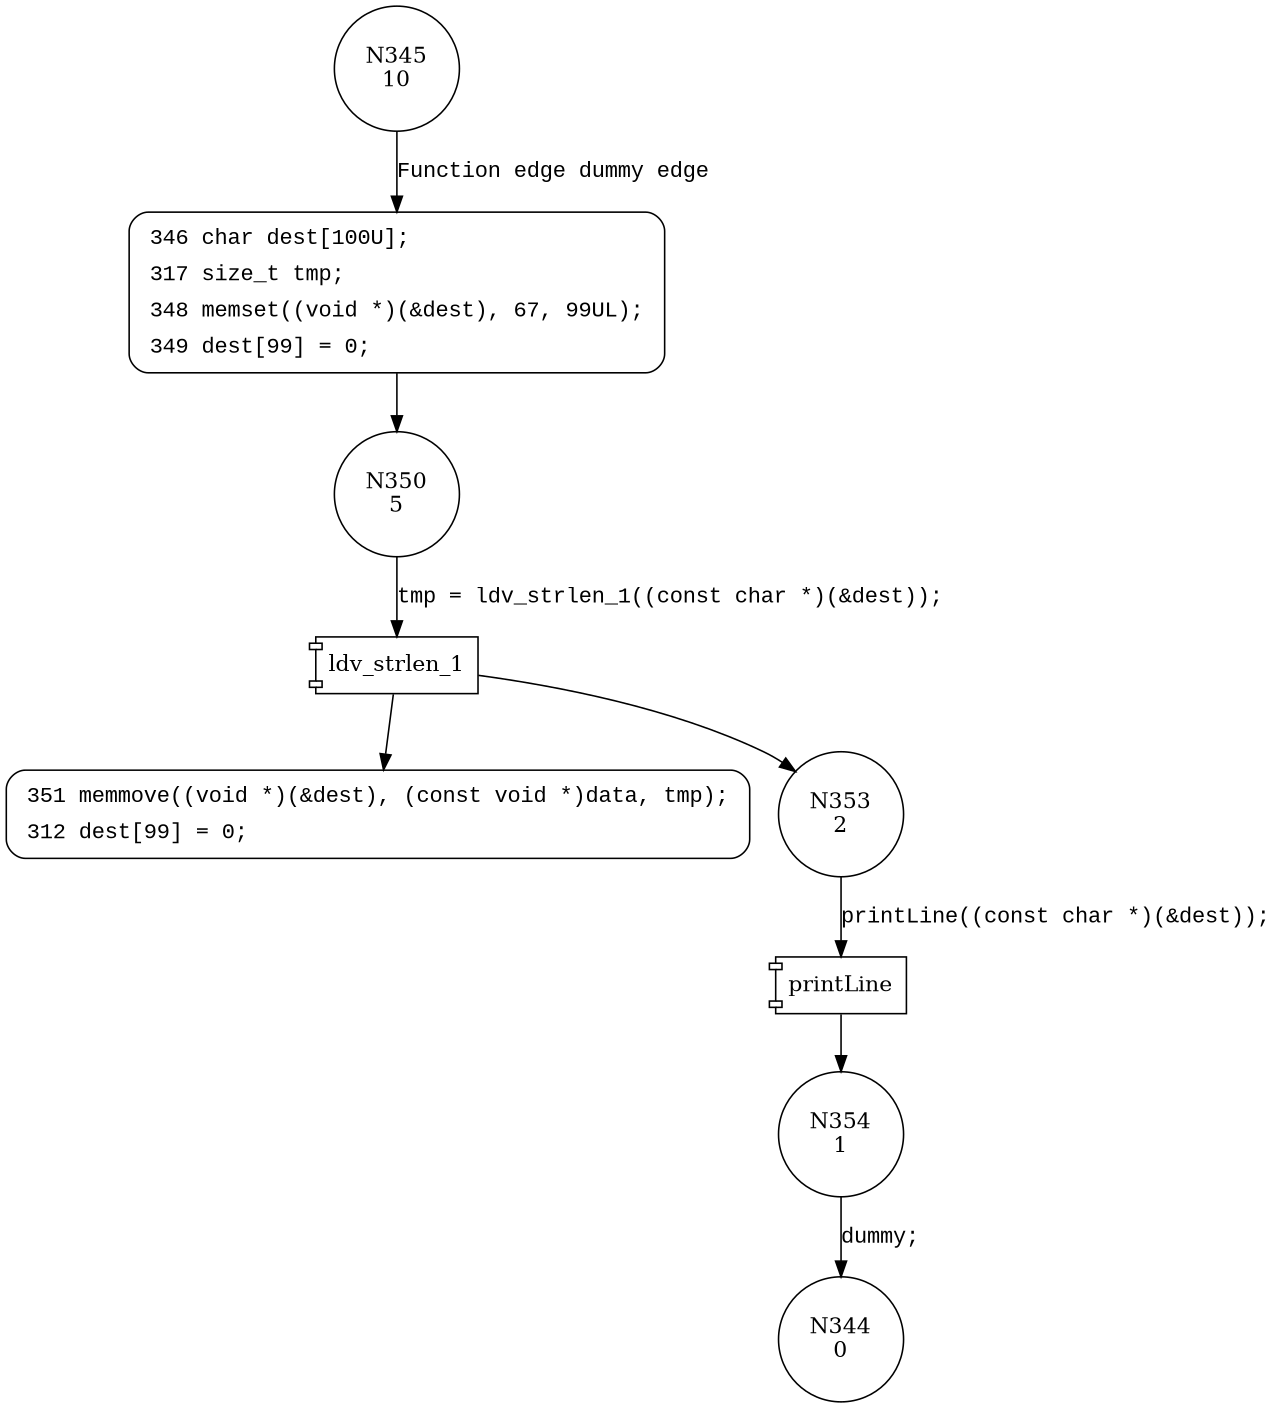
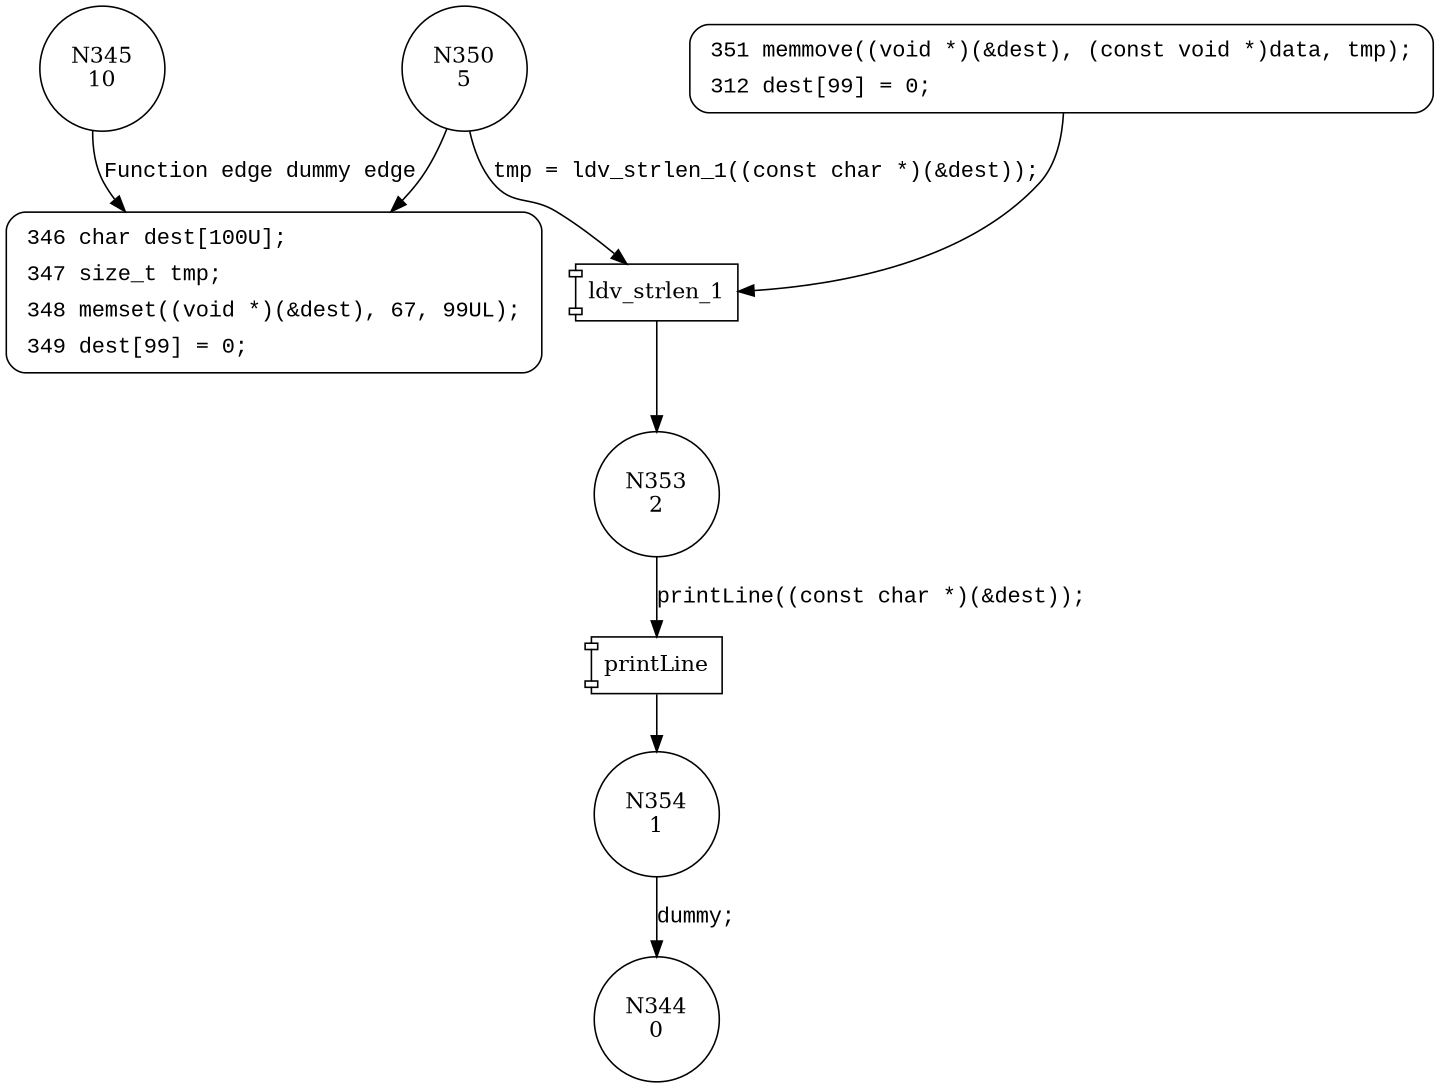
  digraph {
    node [shape=circle]
    edge [fontname="Courier New"]
    n1 [label="N345\n10"]
-   n2 [fillcolor=white fontname="Courier New" label=<<table border="0" cellborder="0" cellpadding="3" bgcolor="white"><tr><td align="right">346</td><td align="left">char dest[100U];</td></tr><tr><td align="right">317</td><td align="left">size_t tmp;</td></tr><tr><td align="right">348</td><td align="left">memset((void *)(&amp;dest), 67, 99UL);</td></tr><tr><td align="right">349</td><td align="left">dest[99] = 0;</td></tr></table>> penwidth=1 shape=Mrecord style="filled,bold"]
+   n2 [fillcolor=white fontname="Courier New" label=<<table border="0" cellborder="0" cellpadding="3" bgcolor="white"><tr><td align="right">346</td><td align="left">char dest[100U];</td></tr><tr><td align="right">347</td><td align="left">size_t tmp;</td></tr><tr><td align="right">348</td><td align="left">memset((void *)(&amp;dest), 67, 99UL);</td></tr><tr><td align="right">349</td><td align="left">dest[99] = 0;</td></tr></table>> penwidth=1 shape=Mrecord style="filled,bold"]
    n3 [label="N350\n5"]
    n4 [label=ldv_strlen_1 shape=component]
    n5 [fillcolor=white fontname="Courier New" label=<<table border="0" cellborder="0" cellpadding="3" bgcolor="white"><tr><td align="right">351</td><td align="left">memmove((void *)(&amp;dest), (const void *)data, tmp);</td></tr><tr><td align="right">312</td><td align="left">dest[99] = 0;</td></tr></table>> penwidth=1 shape=Mrecord style="filled,bold"]
    n6 [label="N353\n2"]
    n7 [label=printLine shape=component]
    n8 [label="N354\n1"]
    n9 [label="N344\n0"]
    n1 -> n2 [label="Function edge dummy edge"]
-   n2 -> n3 [fontname=""]
+   n3 -> n2 [fontname=""]
    n3 -> n4 [label="tmp = ldv_strlen_1((const char *)(&dest));"]
-   n4 -> n5
+   n5 -> n4
    n4 -> n6 [fontname=""]
    n6 -> n7 [label="printLine((const char *)(&dest));"]
    n7 -> n8
    n8 -> n9 [label="dummy;"]
  }
